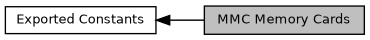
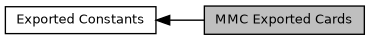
  digraph {
    rankdir=LR
    node [color=black fontname=Helvetica fontsize=10 shape=record style=filled]
-   n1 [fillcolor=grey75 fontcolor=black height=0.2 label="MMC Memory Cards" width=0.4]
+   n1 [fillcolor=grey75 fontcolor=black height=0.2 label="MMC Exported Cards" width=0.4]
    n2 [fillcolor=white height=0.2 label="Exported Constants" width=0.4]
    n2 -> n1 [dir=back fontname=Helvetica fontsize=10 labelfontname=Helvetica labelfontsize=10 shape=plaintext style=solid]
  }
